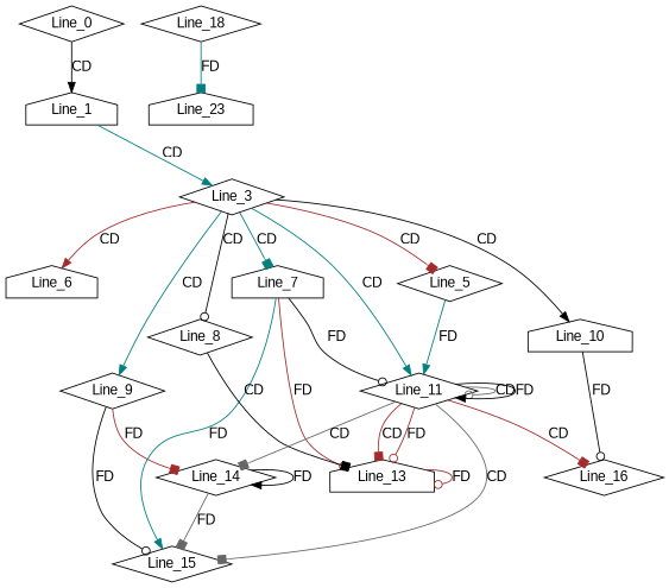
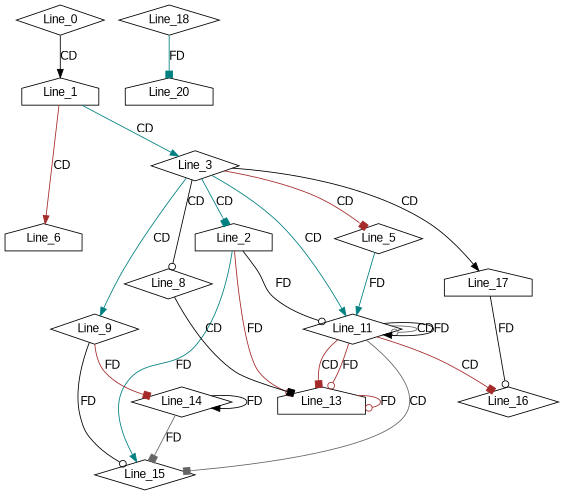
  digraph {
    fontname="Liberation Sans"
    node [fontname="Liberation Sans" shape=diamond]
    edge [arrowhead=normal color=black fontname="Liberation Sans"]
    Line_1 [shape=house]
    Line_0
    Line_3
    Line_5
    Line_6 [shape=house]
-   Line_7 [shape=house]
+   Line_7 [shape=house label=Line_2]
    Line_8
    Line_9
-   Line_10 [shape=house]
+   Line_10 [shape=house label=Line_17]
    Line_11
    Line_15
    Line_13 [shape=house]
    Line_14
    Line_16
-   Line_20 [shape=house label=Line_23]
+   Line_20 [shape=house]
    Line_18
    Line_1 -> Line_3 [color=teal label=CD]
    Line_0 -> Line_1 [label=CD]
    Line_3 -> Line_5 [arrowhead=box color=brown label=CD]
-   Line_3 -> Line_6 [color=brown label=CD]
+   Line_1 -> Line_6 [color=brown label=CD]
    Line_3 -> Line_7 [arrowhead=box color=teal label=CD]
    Line_3 -> Line_8 [arrowhead=odot label=CD]
    Line_3 -> Line_9 [color=teal label=CD]
    Line_3 -> Line_10 [label=CD]
    Line_3 -> Line_11 [color=teal label=CD]
    Line_5 -> Line_11 [color=teal label=FD]
    Line_7 -> Line_11 [arrowhead=odot label=FD]
    Line_7 -> Line_15 [color=teal label=FD]
    Line_7 -> Line_13 [arrowhead=odot color=brown label=FD]
    Line_8 -> Line_13 [arrowhead=box label=CD]
    Line_9 -> Line_15 [arrowhead=odot label=FD]
    Line_9 -> Line_14 [arrowhead=box color=brown label=FD]
    Line_10 -> Line_16 [arrowhead=odot label=FD]
    Line_11 -> Line_11 [arrowhead=odot color=gray40 label=CD]
    Line_11 -> Line_11 [label=FD]
    Line_11 -> Line_15 [arrowhead=box color=gray40 label=CD]
    Line_11 -> Line_13 [arrowhead=box color=brown label=CD]
    Line_11 -> Line_13 [arrowhead=odot color=brown label=FD]
-   Line_11 -> Line_14 [arrowhead=box color=gray40 label=CD]
    Line_11 -> Line_16 [arrowhead=box color=brown label=CD]
    Line_13 -> Line_13 [arrowhead=odot color=brown label=FD]
    Line_14 -> Line_15 [arrowhead=box color=gray40 label=FD]
    Line_14 -> Line_14 [label=FD]
    Line_18 -> Line_20 [arrowhead=box color=teal label=FD]
  }
